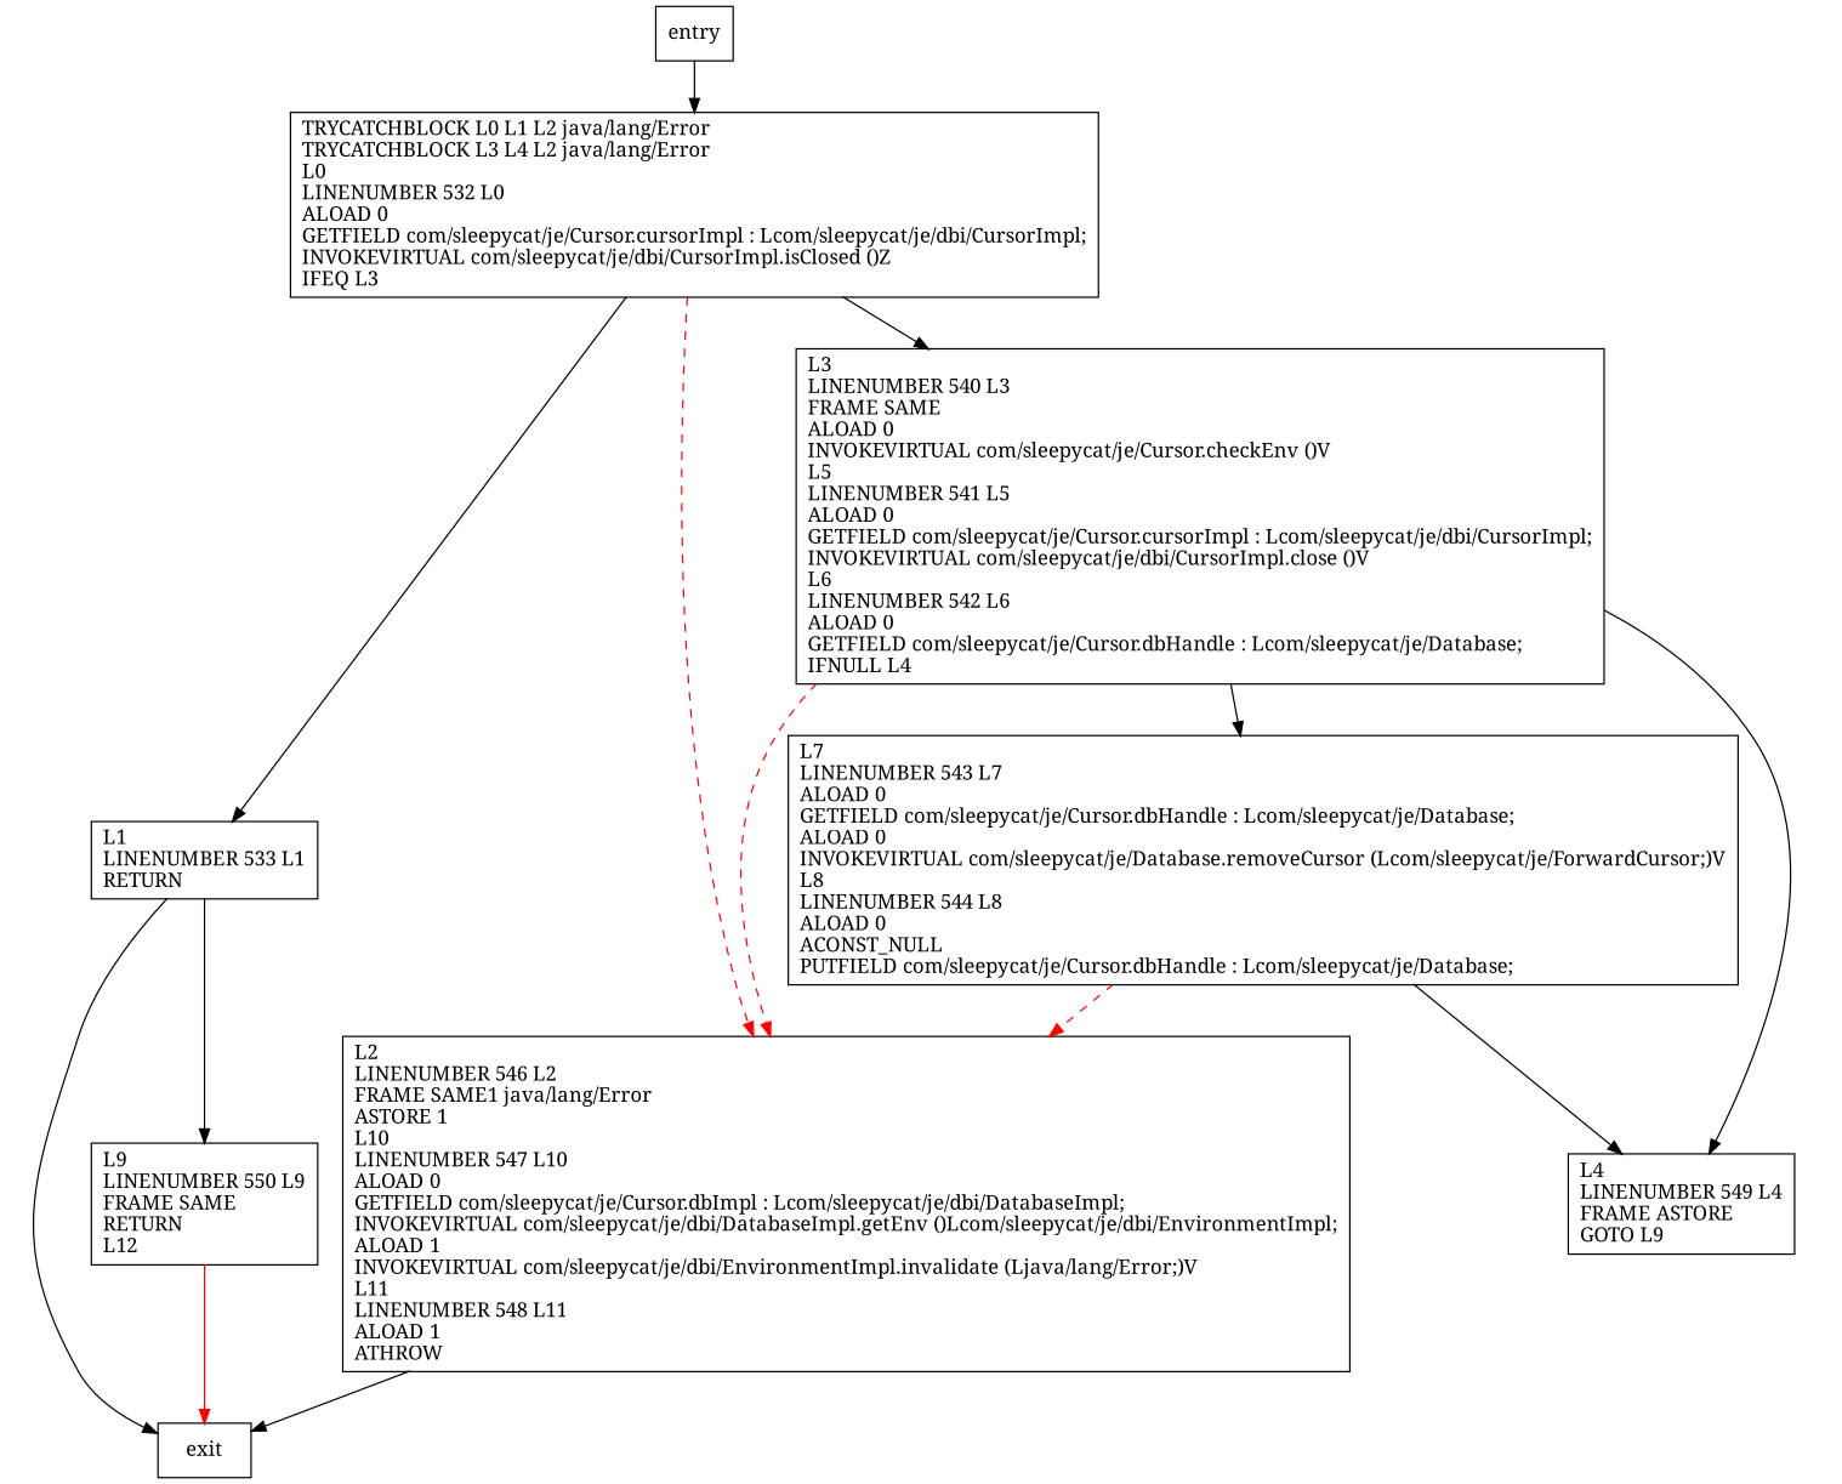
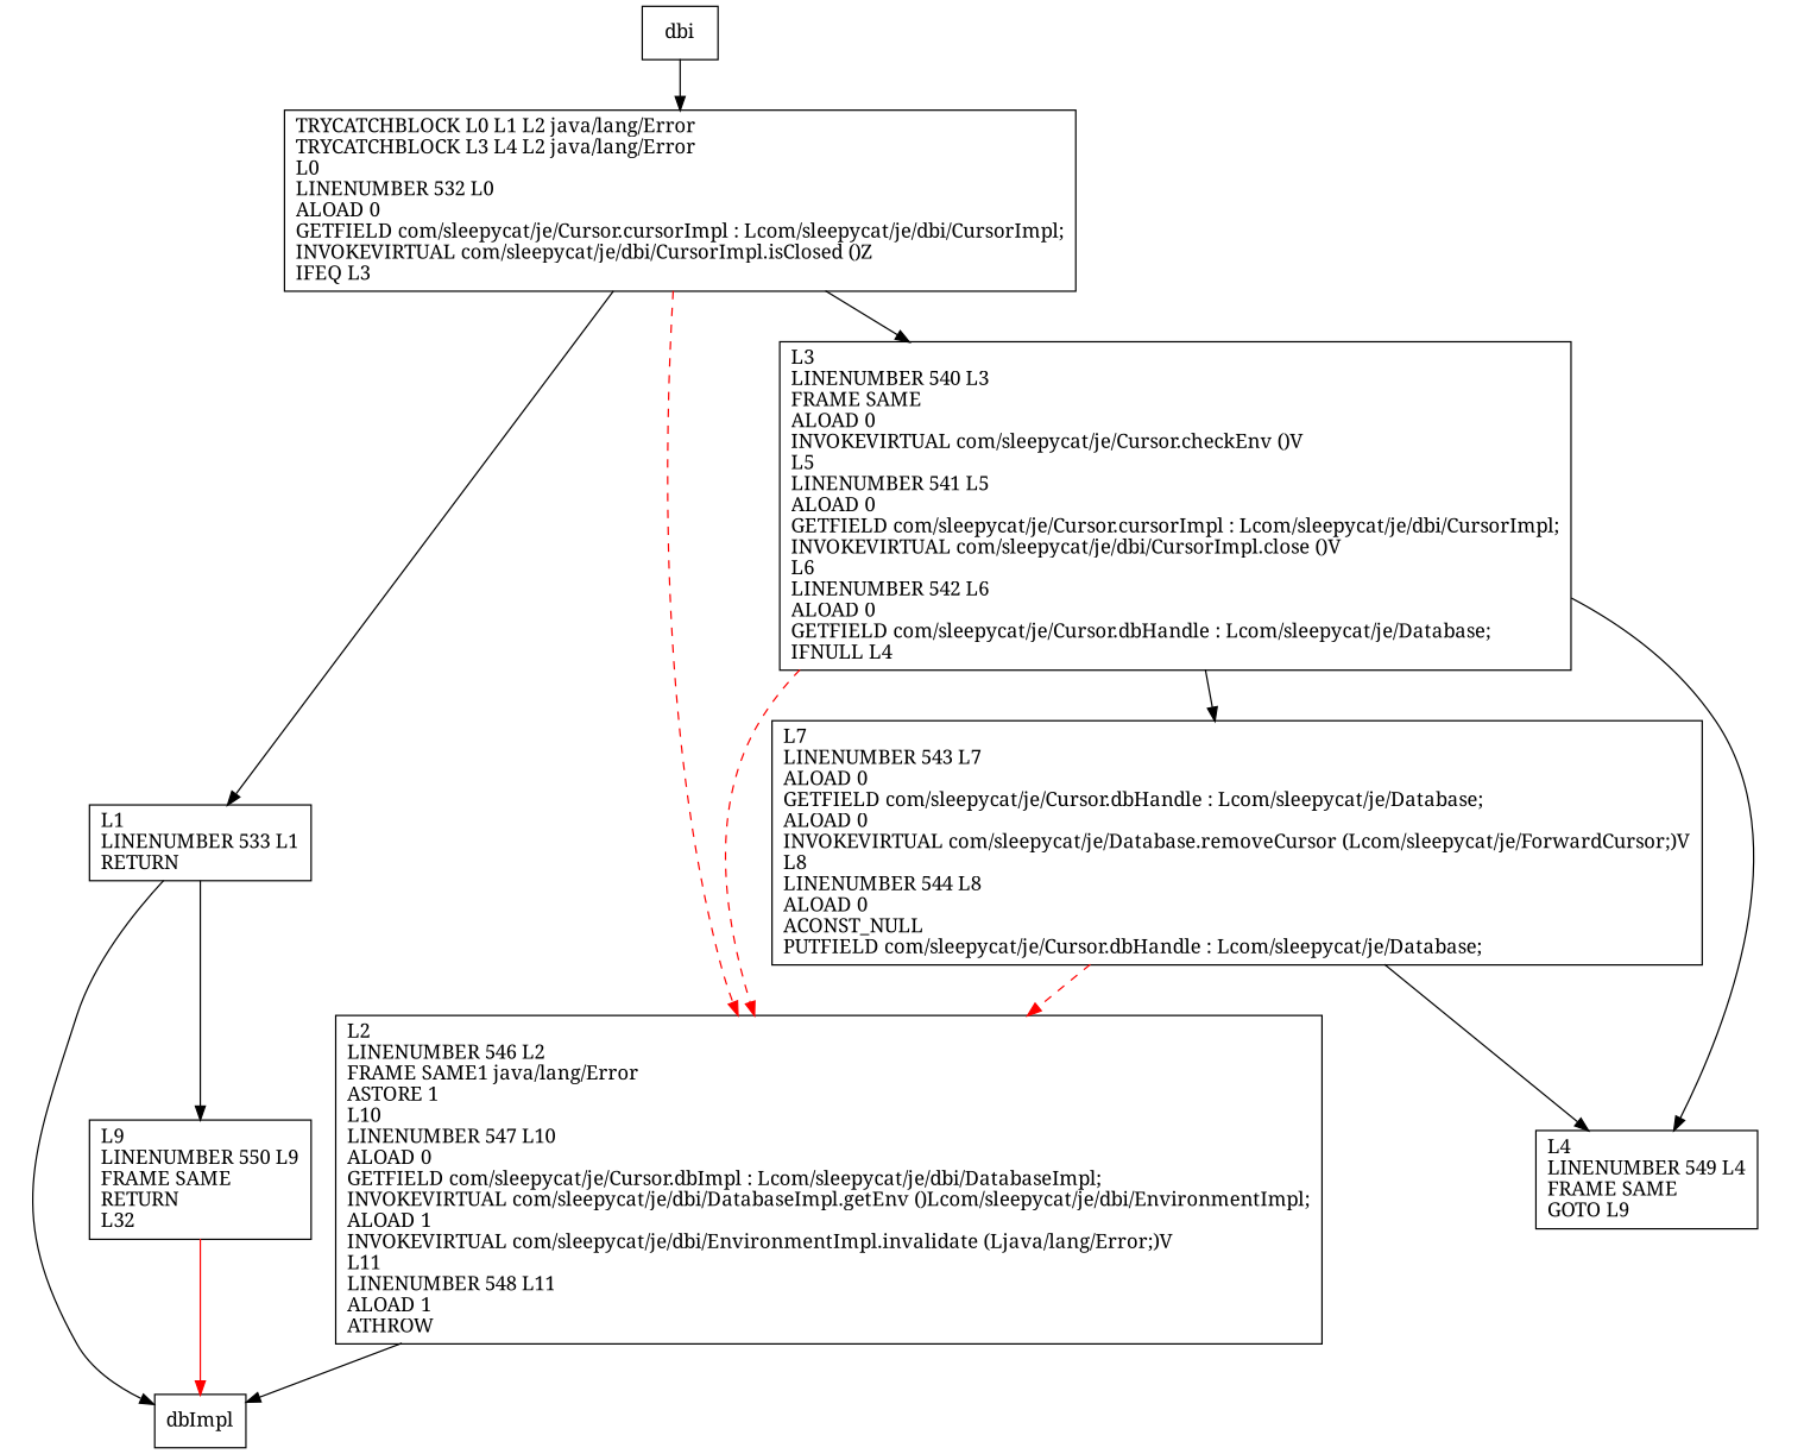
  digraph {
    fontname="Noto Serif"
    node [fontname="Noto Serif" shape=record]
    edge [fontname="Noto Serif"]
    n1 [label="L1\lLINENUMBER 533 L1\lRETURN\l"]
-   exit
-   n3 [label="L9\lLINENUMBER 550 L9\lFRAME SAME\lRETURN\lL12\l"]
+   exit [label=dbImpl]
+   n3 [label="L9\lLINENUMBER 550 L9\lFRAME SAME\lRETURN\lL32\l"]
    n4 [label="L7\lLINENUMBER 543 L7\lALOAD 0\lGETFIELD com/sleepycat/je/Cursor.dbHandle : Lcom/sleepycat/je/Database;\lALOAD 0\lINVOKEVIRTUAL com/sleepycat/je/Database.removeCursor (Lcom/sleepycat/je/ForwardCursor;)V\lL8\lLINENUMBER 544 L8\lALOAD 0\lACONST_NULL\lPUTFIELD com/sleepycat/je/Cursor.dbHandle : Lcom/sleepycat/je/Database;\l"]
    n5 [label="L2\lLINENUMBER 546 L2\lFRAME SAME1 java/lang/Error\lASTORE 1\lL10\lLINENUMBER 547 L10\lALOAD 0\lGETFIELD com/sleepycat/je/Cursor.dbImpl : Lcom/sleepycat/je/dbi/DatabaseImpl;\lINVOKEVIRTUAL com/sleepycat/je/dbi/DatabaseImpl.getEnv ()Lcom/sleepycat/je/dbi/EnvironmentImpl;\lALOAD 1\lINVOKEVIRTUAL com/sleepycat/je/dbi/EnvironmentImpl.invalidate (Ljava/lang/Error;)V\lL11\lLINENUMBER 548 L11\lALOAD 1\lATHROW\l"]
-   n6 [label="L4\lLINENUMBER 549 L4\lFRAME ASTORE\lGOTO L9\l"]
+   n6 [label="L4\lLINENUMBER 549 L4\lFRAME SAME\lGOTO L9\l"]
    n7 [label="L3\lLINENUMBER 540 L3\lFRAME SAME\lALOAD 0\lINVOKEVIRTUAL com/sleepycat/je/Cursor.checkEnv ()V\lL5\lLINENUMBER 541 L5\lALOAD 0\lGETFIELD com/sleepycat/je/Cursor.cursorImpl : Lcom/sleepycat/je/dbi/CursorImpl;\lINVOKEVIRTUAL com/sleepycat/je/dbi/CursorImpl.close ()V\lL6\lLINENUMBER 542 L6\lALOAD 0\lGETFIELD com/sleepycat/je/Cursor.dbHandle : Lcom/sleepycat/je/Database;\lIFNULL L4\l"]
    n8 [label="TRYCATCHBLOCK L0 L1 L2 java/lang/Error\lTRYCATCHBLOCK L3 L4 L2 java/lang/Error\lL0\lLINENUMBER 532 L0\lALOAD 0\lGETFIELD com/sleepycat/je/Cursor.cursorImpl : Lcom/sleepycat/je/dbi/CursorImpl;\lINVOKEVIRTUAL com/sleepycat/je/dbi/CursorImpl.isClosed ()Z\lIFEQ L3\l"]
-   entry
+   entry [label=dbi]
    n1 -> exit
    n1 -> n3
    n3 -> exit [color=red]
    n4 -> n5 [color=red style=dashed]
    n4 -> n6
    n5 -> exit
    n7 -> n4
    n7 -> n5 [color=red style=dashed]
    n7 -> n6
    n8 -> n1
    n8 -> n5 [color=red style=dashed]
    n8 -> n7
    entry -> n8
  }
